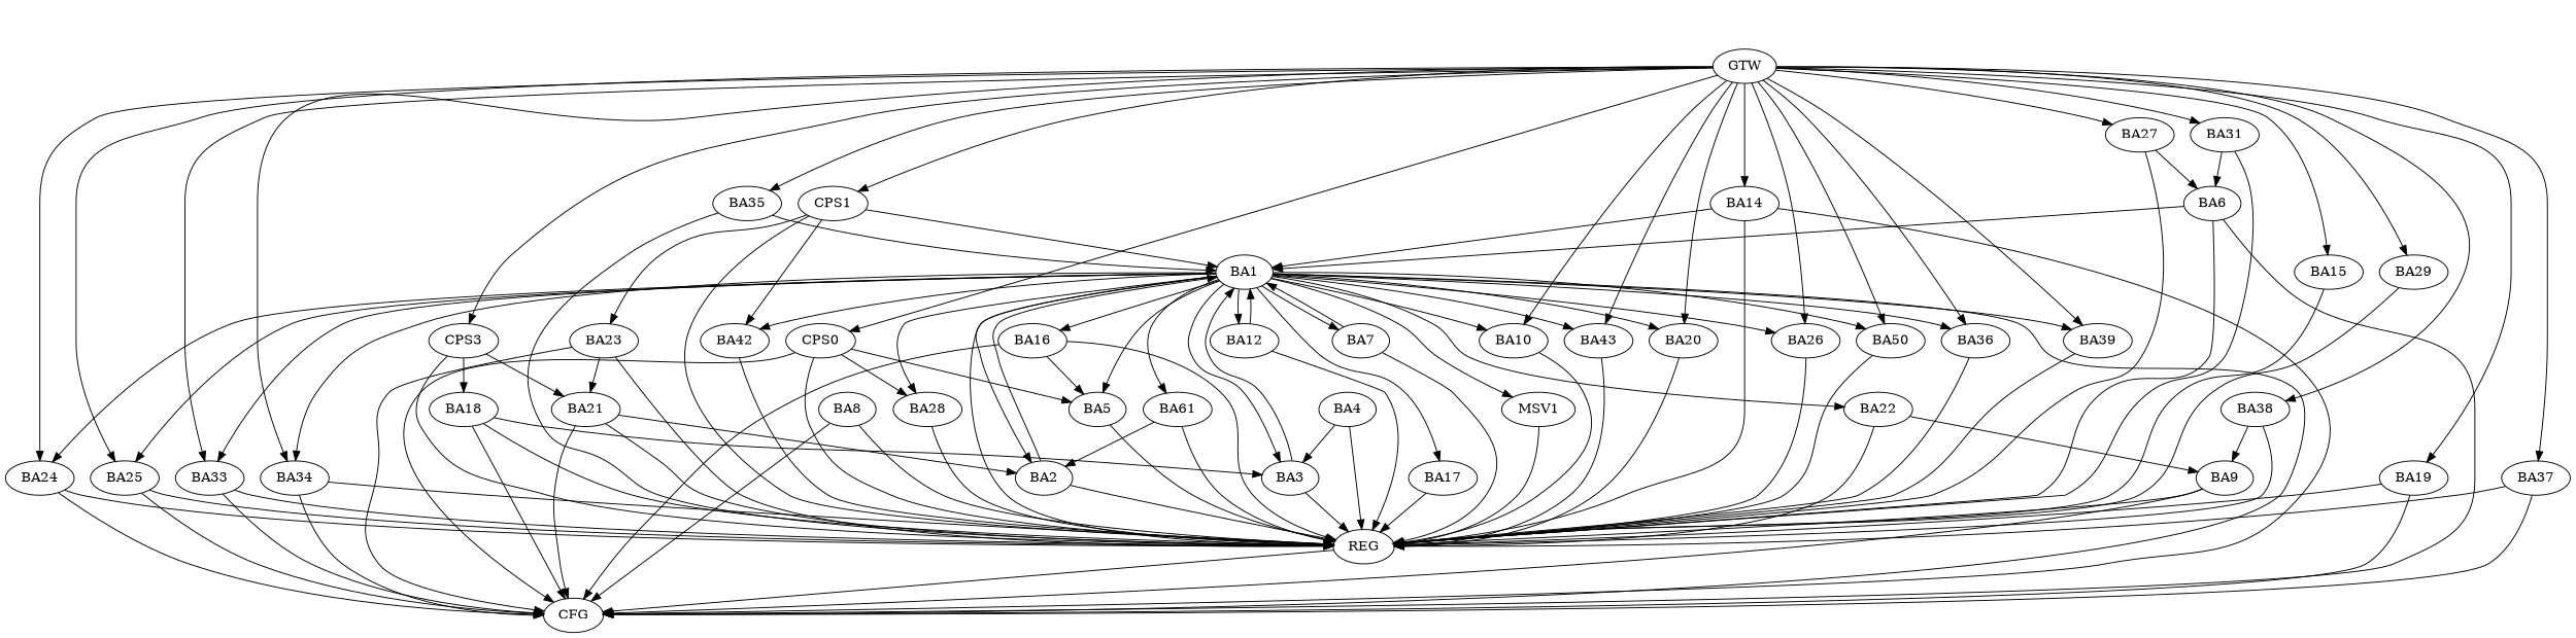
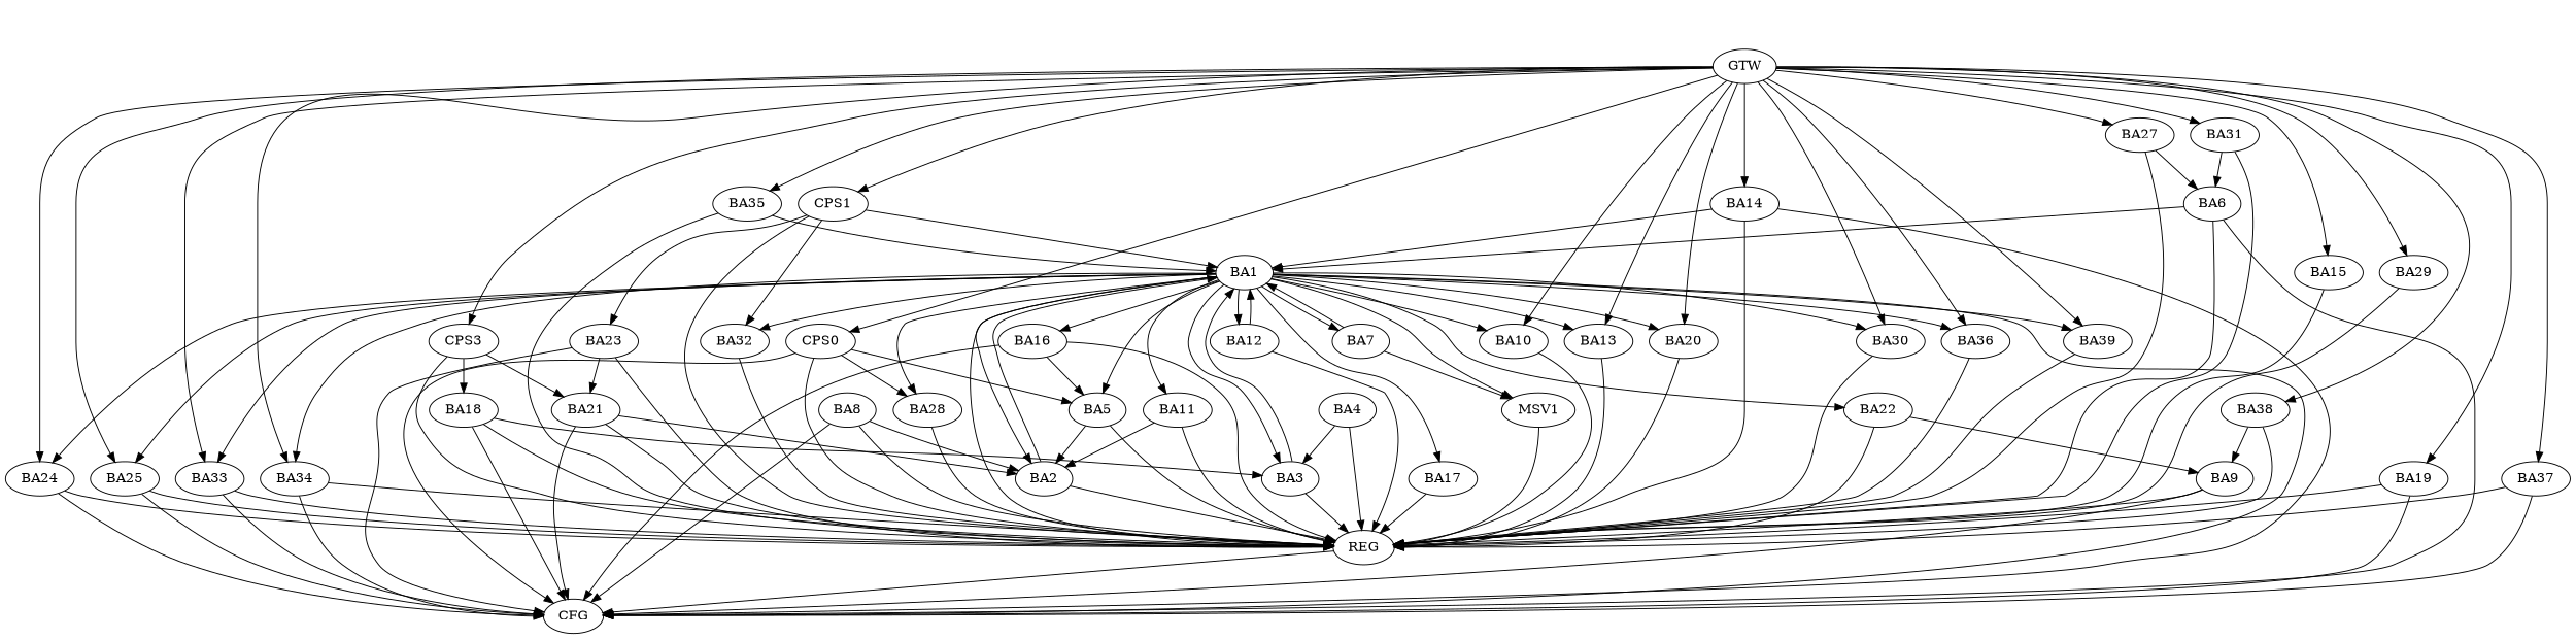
  strict digraph {
    n1 [label=BA1]
    n2 [label=BA2]
    n3 [label=BA3]
    n4 [label=BA5]
    n5 [label=BA7]
    n6 [label=BA10]
-   n7 [label=BA61]
+   n7 [label=BA11]
    n8 [label=BA12]
-   n9 [label=BA43]
+   n9 [label=BA13]
    n10 [label=BA16]
    n11 [label=BA17]
    n12 [label=BA20]
    n13 [label=BA22]
    n14 [label=BA24]
    n15 [label=BA25]
-   n16 [label=BA26]
    n17 [label=BA28]
-   n18 [label=BA50]
-   n19 [label=BA42]
+   n18 [label=BA30]
+   n19 [label=BA32]
    n20 [label=BA33]
    n21 [label=BA34]
    n22 [label=BA36]
    n23 [label=BA39]
    n24 [label=REG]
    n25 [label=CFG]
    n26 [label=MSV1]
    n27 [label=BA15]
    n28 [label=BA9]
    n29 [label=BA4]
    n30 [label=BA6]
    n31 [label=BA8]
    n32 [label=BA14]
    n33 [label=BA18]
    n34 [label=BA19]
    n35 [label=BA21]
    n36 [label=BA23]
    n37 [label=BA27]
    n38 [label=BA29]
    n39 [label=BA31]
    n40 [label=BA35]
    n41 [label=BA37]
    n42 [label=BA38]
    n43 [label=CPS1]
    n44 [label=CPS0]
    n45 [label=CPS3]
    n46 [label=GTW]
    n1 -> n2
    n1 -> n3
    n1 -> n4
    n1 -> n5
    n1 -> n6
    n1 -> n7
    n1 -> n8
    n1 -> n9
    n1 -> n10
    n1 -> n11
    n1 -> n12
    n1 -> n13
    n1 -> n14
    n1 -> n15
-   n1 -> n16
    n1 -> n17
    n1 -> n18
    n1 -> n19
    n1 -> n20
    n1 -> n21
    n1 -> n22
    n1 -> n23
    n1 -> n24
    n1 -> n25
    n1 -> n26
    n2 -> n1
    n2 -> n24
    n3 -> n1
    n3 -> n24
+   n4 -> n2
    n4 -> n24
    n5 -> n1
-   n5 -> n24
+   n5 -> n26
    n6 -> n24
    n7 -> n2
    n7 -> n24
    n8 -> n1
    n8 -> n24
    n9 -> n24
    n10 -> n4
    n10 -> n24
    n10 -> n25
    n11 -> n24
    n12 -> n24
    n13 -> n24
    n13 -> n28
    n14 -> n24
    n14 -> n25
    n15 -> n24
    n15 -> n25
-   n16 -> n24
    n17 -> n24
    n18 -> n24
    n19 -> n24
    n20 -> n24
    n20 -> n25
    n21 -> n24
    n21 -> n25
    n22 -> n24
    n23 -> n24
    n24 -> n25
    n26 -> n24
    n27 -> n24
    n28 -> n24
    n28 -> n25
    n29 -> n3
    n29 -> n24
    n30 -> n1
    n30 -> n24
    n30 -> n25
+   n31 -> n2
    n31 -> n24
    n31 -> n25
    n32 -> n1
    n32 -> n24
    n32 -> n25
    n33 -> n3
    n33 -> n24
    n33 -> n25
    n34 -> n24
    n34 -> n25
    n35 -> n2
    n35 -> n24
    n35 -> n25
    n36 -> n24
    n36 -> n25
    n36 -> n35
    n37 -> n24
    n37 -> n30
    n38 -> n24
    n39 -> n24
    n39 -> n30
    n40 -> n1
    n40 -> n24
    n41 -> n24
    n41 -> n25
    n42 -> n24
    n42 -> n28
    n43 -> n1
    n43 -> n19
    n43 -> n24
    n43 -> n36
    n44 -> n4
    n44 -> n17
    n44 -> n24
    n44 -> n25
    n45 -> n24
    n45 -> n33
    n45 -> n35
    n46 -> n6
    n46 -> n9
    n46 -> n12
    n46 -> n14
    n46 -> n15
-   n46 -> n16
    n46 -> n18
    n46 -> n20
    n46 -> n21
    n46 -> n22
    n46 -> n23
    n46 -> n27
    n46 -> n32
    n46 -> n34
    n46 -> n37
    n46 -> n38
    n46 -> n39
    n46 -> n40
    n46 -> n41
    n46 -> n42
    n46 -> n43
    n46 -> n44
    n46 -> n45
  }
